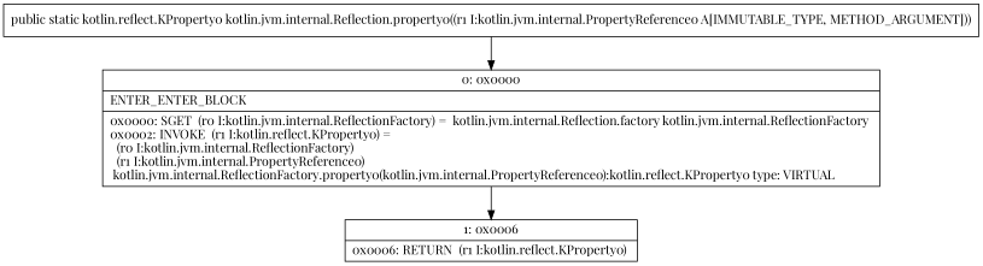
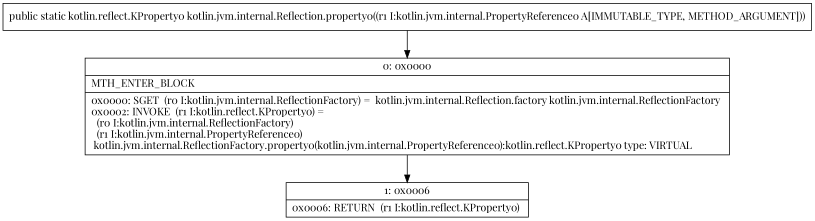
  digraph {
    fontname="Playfair Display"
    node [shape=record fontname="Playfair Display"]
    edge [fontname="Playfair Display"]
-   n1 [label="{0\:\ 0x0000|ENTER_ENTER_BLOCK\l|0x0000: SGET  (r0 I:kotlin.jvm.internal.ReflectionFactory) =  kotlin.jvm.internal.Reflection.factory kotlin.jvm.internal.ReflectionFactory \l0x0002: INVOKE  (r1 I:kotlin.reflect.KProperty0) = \l  (r0 I:kotlin.jvm.internal.ReflectionFactory)\l  (r1 I:kotlin.jvm.internal.PropertyReference0)\l kotlin.jvm.internal.ReflectionFactory.property0(kotlin.jvm.internal.PropertyReference0):kotlin.reflect.KProperty0 type: VIRTUAL \l}"]
+   n1 [label="{0\:\ 0x0000|MTH_ENTER_BLOCK\l|0x0000: SGET  (r0 I:kotlin.jvm.internal.ReflectionFactory) =  kotlin.jvm.internal.Reflection.factory kotlin.jvm.internal.ReflectionFactory \l0x0002: INVOKE  (r1 I:kotlin.reflect.KProperty0) = \l  (r0 I:kotlin.jvm.internal.ReflectionFactory)\l  (r1 I:kotlin.jvm.internal.PropertyReference0)\l kotlin.jvm.internal.ReflectionFactory.property0(kotlin.jvm.internal.PropertyReference0):kotlin.reflect.KProperty0 type: VIRTUAL \l}"]
    n2 [label="{1\:\ 0x0006|0x0006: RETURN  (r1 I:kotlin.reflect.KProperty0) \l}"]
    n3 [label="{public static kotlin.reflect.KProperty0 kotlin.jvm.internal.Reflection.property0((r1 I:kotlin.jvm.internal.PropertyReference0 A[IMMUTABLE_TYPE, METHOD_ARGUMENT])) }"]
    n1 -> n2
    n3 -> n1
  }
